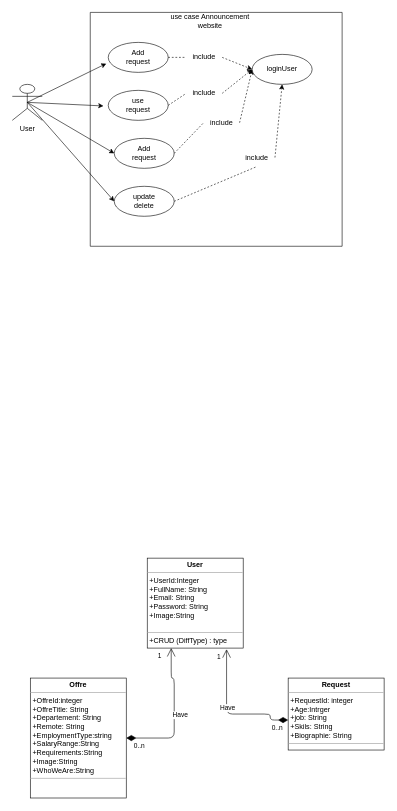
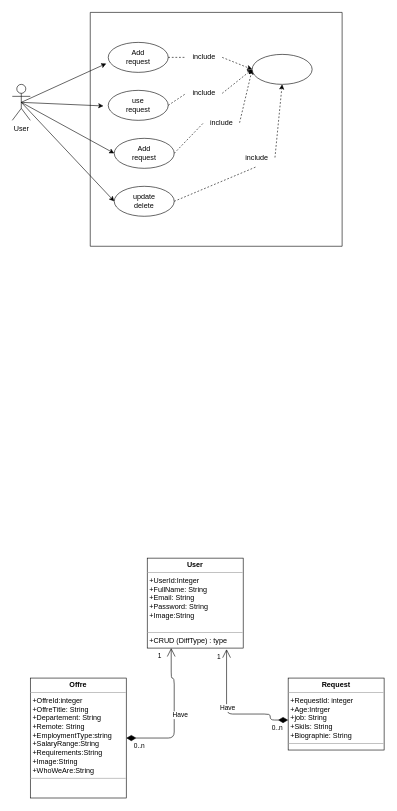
  <mxCell id="0" />
  <mxCell id="1" parent="0" />
  <mxCell id="2" value="" style="swimlane;startSize=0;" parent="1" vertex="1"><mxGeometry x="150" y="20" width="420" height="390" as="geometry" /></mxCell>
- <mxCell id="3" value="use case Announcement website" style="text;html=1;strokeColor=none;fillColor=none;align=center;verticalAlign=middle;whiteSpace=wrap;rounded=0;" parent="2" vertex="1"><mxGeometry x="130" width="140" height="30" as="geometry" /></mxCell>
  <mxCell id="4" style="edgeStyle=none;html=1;exitX=1;exitY=0.5;exitDx=0;exitDy=0;entryX=0;entryY=0.5;entryDx=0;entryDy=0;dashed=1;startArrow=none;" parent="2" source="18" target="13" edge="1"><mxGeometry relative="1" as="geometry" /></mxCell>
  <mxCell id="5" value="" style="ellipse;whiteSpace=wrap;html=1;" parent="2" vertex="1"><mxGeometry x="30" y="50" width="100" height="50" as="geometry" /></mxCell>
  <mxCell id="6" value="Add request" style="text;html=1;strokeColor=none;fillColor=none;align=center;verticalAlign=middle;whiteSpace=wrap;rounded=0;" parent="2" vertex="1"><mxGeometry x="50" y="60" width="60" height="30" as="geometry" /></mxCell>
  <mxCell id="7" style="edgeStyle=none;html=1;exitX=1;exitY=0.5;exitDx=0;exitDy=0;entryX=0;entryY=0.5;entryDx=0;entryDy=0;dashed=1;startArrow=none;" parent="2" source="20" target="13" edge="1"><mxGeometry relative="1" as="geometry" /></mxCell>
  <mxCell id="8" value="" style="ellipse;whiteSpace=wrap;html=1;" parent="2" vertex="1"><mxGeometry x="30" y="130" width="100" height="50" as="geometry" /></mxCell>
  <mxCell id="9" value="use request" style="text;html=1;strokeColor=none;fillColor=none;align=center;verticalAlign=middle;whiteSpace=wrap;rounded=0;" parent="2" vertex="1"><mxGeometry x="50" y="140" width="60" height="30" as="geometry" /></mxCell>
  <mxCell id="10" style="edgeStyle=none;html=1;exitX=1;exitY=0.5;exitDx=0;exitDy=0;entryX=0;entryY=0.5;entryDx=0;entryDy=0;dashed=1;startArrow=none;" parent="2" source="22" target="13" edge="1"><mxGeometry relative="1" as="geometry" /></mxCell>
  <mxCell id="11" value="" style="ellipse;whiteSpace=wrap;html=1;" parent="2" vertex="1"><mxGeometry x="40" y="210" width="100" height="50" as="geometry" /></mxCell>
  <mxCell id="12" value="Add request" style="text;html=1;strokeColor=none;fillColor=none;align=center;verticalAlign=middle;whiteSpace=wrap;rounded=0;" parent="2" vertex="1"><mxGeometry x="60" y="220" width="60" height="30" as="geometry" /></mxCell>
  <mxCell id="13" value="" style="ellipse;whiteSpace=wrap;html=1;" parent="2" vertex="1"><mxGeometry x="270" y="70" width="100" height="50" as="geometry" /></mxCell>
- <mxCell id="14" value="loginUser" style="text;html=1;strokeColor=none;fillColor=none;align=center;verticalAlign=middle;whiteSpace=wrap;rounded=0;" parent="2" vertex="1"><mxGeometry x="290" y="80" width="60" height="30" as="geometry" /></mxCell>
  <mxCell id="15" style="edgeStyle=none;html=1;exitX=1;exitY=0.5;exitDx=0;exitDy=0;entryX=0.5;entryY=1;entryDx=0;entryDy=0;dashed=1;startArrow=none;" parent="2" source="24" target="13" edge="1"><mxGeometry relative="1" as="geometry" /></mxCell>
  <mxCell id="16" value="" style="ellipse;whiteSpace=wrap;html=1;" parent="2" vertex="1"><mxGeometry x="40" y="290" width="100" height="50" as="geometry" /></mxCell>
  <mxCell id="17" value="update delete" style="text;html=1;strokeColor=none;fillColor=none;align=center;verticalAlign=middle;whiteSpace=wrap;rounded=0;" parent="2" vertex="1"><mxGeometry x="60" y="300" width="60" height="30" as="geometry" /></mxCell>
  <mxCell id="18" value="include" style="text;html=1;strokeColor=none;fillColor=none;align=center;verticalAlign=middle;whiteSpace=wrap;rounded=0;" parent="2" vertex="1"><mxGeometry x="160" y="60" width="60" height="30" as="geometry" /></mxCell>
  <mxCell id="19" value="" style="edgeStyle=none;html=1;exitX=1;exitY=0.5;exitDx=0;exitDy=0;entryX=0;entryY=0.5;entryDx=0;entryDy=0;dashed=1;endArrow=none;" parent="2" source="5" target="18" edge="1"><mxGeometry relative="1" as="geometry"><mxPoint x="300" y="265" as="sourcePoint" /><mxPoint x="440" y="285" as="targetPoint" /></mxGeometry></mxCell>
  <mxCell id="20" value="include" style="text;html=1;strokeColor=none;fillColor=none;align=center;verticalAlign=middle;whiteSpace=wrap;rounded=0;" parent="2" vertex="1"><mxGeometry x="160" y="120" width="60" height="30" as="geometry" /></mxCell>
  <mxCell id="21" value="" style="edgeStyle=none;html=1;exitX=1;exitY=0.5;exitDx=0;exitDy=0;entryX=0;entryY=0.5;entryDx=0;entryDy=0;dashed=1;endArrow=none;" parent="2" source="8" target="20" edge="1"><mxGeometry relative="1" as="geometry"><mxPoint x="300" y="345" as="sourcePoint" /><mxPoint x="440" y="285" as="targetPoint" /></mxGeometry></mxCell>
  <mxCell id="22" value="include" style="text;html=1;strokeColor=none;fillColor=none;align=center;verticalAlign=middle;whiteSpace=wrap;rounded=0;" parent="2" vertex="1"><mxGeometry x="189" y="169" width="60" height="30" as="geometry" /></mxCell>
  <mxCell id="23" value="" style="edgeStyle=none;html=1;exitX=1;exitY=0.5;exitDx=0;exitDy=0;entryX=0;entryY=0.5;entryDx=0;entryDy=0;dashed=1;endArrow=none;" parent="2" source="11" target="22" edge="1"><mxGeometry relative="1" as="geometry"><mxPoint x="310" y="425" as="sourcePoint" /><mxPoint x="440" y="285" as="targetPoint" /></mxGeometry></mxCell>
  <mxCell id="24" value="include" style="text;html=1;strokeColor=none;fillColor=none;align=center;verticalAlign=middle;whiteSpace=wrap;rounded=0;" parent="2" vertex="1"><mxGeometry x="248" y="227" width="60" height="30" as="geometry" /></mxCell>
  <mxCell id="25" value="" style="edgeStyle=none;html=1;exitX=1;exitY=0.5;exitDx=0;exitDy=0;entryX=0.5;entryY=1;entryDx=0;entryDy=0;dashed=1;endArrow=none;" parent="2" source="16" target="24" edge="1"><mxGeometry relative="1" as="geometry"><mxPoint x="310" y="505" as="sourcePoint" /><mxPoint x="490" y="310" as="targetPoint" /></mxGeometry></mxCell>
  <mxCell id="26" style="edgeStyle=none;html=1;exitX=0.5;exitY=0.5;exitDx=0;exitDy=0;exitPerimeter=0;entryX=-0.033;entryY=0.707;entryDx=0;entryDy=0;entryPerimeter=0;" parent="1" source="30" target="5" edge="1"><mxGeometry relative="1" as="geometry" /></mxCell>
  <mxCell id="27" style="edgeStyle=none;html=1;exitX=0.5;exitY=0.5;exitDx=0;exitDy=0;exitPerimeter=0;entryX=-0.08;entryY=0.52;entryDx=0;entryDy=0;entryPerimeter=0;" parent="1" source="30" target="8" edge="1"><mxGeometry relative="1" as="geometry" /></mxCell>
  <mxCell id="28" style="edgeStyle=none;html=1;exitX=0.5;exitY=0.5;exitDx=0;exitDy=0;exitPerimeter=0;entryX=0;entryY=0.5;entryDx=0;entryDy=0;" parent="1" source="30" target="11" edge="1"><mxGeometry relative="1" as="geometry" /></mxCell>
  <mxCell id="29" style="edgeStyle=none;html=1;exitX=0.5;exitY=0.5;exitDx=0;exitDy=0;exitPerimeter=0;entryX=0;entryY=0.5;entryDx=0;entryDy=0;" parent="1" source="30" target="16" edge="1"><mxGeometry relative="1" as="geometry" /></mxCell>
- <mxCell id="30" value="User" style="shape=umlActor;verticalLabelPosition=bottom;verticalAlign=top;html=1;outlineConnect=0;" parent="1" vertex="1"><mxGeometry x="20" y="140" width="50" height="60" as="geometry" /></mxCell>
+ <mxCell id="30" value="User" style="shape=umlActor;verticalLabelPosition=bottom;verticalAlign=top;html=1;outlineConnect=0;" parent="1" vertex="1"><mxGeometry x="20" y="140" width="30" height="60" as="geometry" /></mxCell>
  <mxCell id="31" value="&lt;p style=&quot;margin: 0px ; margin-top: 4px ; text-align: center&quot;&gt;&lt;b&gt;User&lt;/b&gt;&lt;/p&gt;&lt;hr size=&quot;1&quot;&gt;&lt;p style=&quot;margin: 0px ; margin-left: 4px&quot;&gt;+UserId:Integer&lt;/p&gt;&lt;p style=&quot;margin: 0px 0px 0px 4px&quot;&gt;+FullName: String&lt;/p&gt;&lt;p style=&quot;margin: 0px 0px 0px 4px&quot;&gt;+Email: String&lt;/p&gt;&lt;p style=&quot;margin: 0px 0px 0px 4px&quot;&gt;+Password: String&lt;/p&gt;&lt;p style=&quot;margin: 0px 0px 0px 4px&quot;&gt;+Image:String&lt;/p&gt;&lt;div&gt;&lt;br&gt;&lt;/div&gt;&lt;hr size=&quot;1&quot;&gt;&lt;p style=&quot;margin: 0px ; margin-left: 4px&quot;&gt;+CRUD (DiffType) : type&lt;/p&gt;" style="verticalAlign=top;align=left;overflow=fill;fontSize=12;fontFamily=Helvetica;html=1;" parent="1" vertex="1"><mxGeometry x="245" y="930" width="160" height="150" as="geometry" /></mxCell>
  <mxCell id="32" value="&lt;p style=&quot;margin: 0px ; margin-top: 4px ; text-align: center&quot;&gt;&lt;b&gt;Request&lt;/b&gt;&lt;/p&gt;&lt;hr size=&quot;1&quot;&gt;&lt;p style=&quot;margin: 0px ; margin-left: 4px&quot;&gt;+RequestId: integer&lt;/p&gt;&lt;p style=&quot;margin: 0px ; margin-left: 4px&quot;&gt;+Age:Intrger&lt;/p&gt;&lt;p style=&quot;margin: 0px ; margin-left: 4px&quot;&gt;+job: String&lt;/p&gt;&lt;p style=&quot;margin: 0px ; margin-left: 4px&quot;&gt;+Skils: String&lt;/p&gt;&lt;p style=&quot;margin: 0px ; margin-left: 4px&quot;&gt;+Biographie: String&lt;/p&gt;&lt;hr size=&quot;1&quot;&gt;&lt;p style=&quot;margin: 0px ; margin-left: 4px&quot;&gt;&lt;br&gt;&lt;/p&gt;" style="verticalAlign=top;align=left;overflow=fill;fontSize=12;fontFamily=Helvetica;html=1;" parent="1" vertex="1"><mxGeometry x="480" y="1130" width="160" height="120" as="geometry" /></mxCell>
  <mxCell id="33" value="&lt;p style=&quot;margin: 0px ; margin-top: 4px ; text-align: center&quot;&gt;&lt;b&gt;Offre&lt;/b&gt;&lt;/p&gt;&lt;hr size=&quot;1&quot;&gt;&lt;p style=&quot;margin: 0px ; margin-left: 4px&quot;&gt;+OffreId:integer&lt;/p&gt;&lt;p style=&quot;margin: 0px ; margin-left: 4px&quot;&gt;+OffreTitle: String&lt;/p&gt;&lt;p style=&quot;margin: 0px ; margin-left: 4px&quot;&gt;+Departement: String&lt;/p&gt;&lt;p style=&quot;margin: 0px ; margin-left: 4px&quot;&gt;+Remote: String&lt;/p&gt;&lt;p style=&quot;margin: 0px ; margin-left: 4px&quot;&gt;+EmploymentType:string&lt;/p&gt;&lt;p style=&quot;margin: 0px ; margin-left: 4px&quot;&gt;+SalaryRange:String&lt;/p&gt;&lt;p style=&quot;margin: 0px ; margin-left: 4px&quot;&gt;+Requirements:String&lt;/p&gt;&lt;p style=&quot;margin: 0px ; margin-left: 4px&quot;&gt;+Image:String&lt;/p&gt;&lt;p style=&quot;margin: 0px ; margin-left: 4px&quot;&gt;+WhoWeAre:String&lt;/p&gt;&lt;hr size=&quot;1&quot;&gt;&lt;p style=&quot;margin: 0px ; margin-left: 4px&quot;&gt;&lt;br&gt;&lt;/p&gt;" style="verticalAlign=top;align=left;overflow=fill;fontSize=12;fontFamily=Helvetica;html=1;" parent="1" vertex="1"><mxGeometry x="50" y="1130" width="160" height="200" as="geometry" /></mxCell>
  <mxCell id="34" value="Have" style="endArrow=open;html=1;endSize=12;startArrow=diamondThin;startSize=14;startFill=1;edgeStyle=orthogonalEdgeStyle;entryX=0.827;entryY=1.013;entryDx=0;entryDy=0;entryPerimeter=0;" parent="1" edge="1" target="31" source="32"><mxGeometry x="0.006" y="-10" relative="1" as="geometry"><mxPoint x="460" y="1190" as="sourcePoint" /><mxPoint x="500" y="1190" as="targetPoint" /><Array as="points"><mxPoint x="450" y="1200" /><mxPoint x="450" y="1190" /><mxPoint x="377" y="1190" /></Array><mxPoint as="offset" /></mxGeometry></mxCell>
  <mxCell id="35" value="0..n" style="edgeLabel;resizable=0;html=1;align=left;verticalAlign=top;" parent="34" connectable="0" vertex="1"><mxGeometry x="-1" relative="1" as="geometry"><mxPoint x="-29" as="offset" /></mxGeometry></mxCell>
  <mxCell id="36" value="1" style="edgeLabel;resizable=0;html=1;align=right;verticalAlign=top;" parent="34" connectable="0" vertex="1"><mxGeometry x="1" relative="1" as="geometry"><mxPoint x="-9" as="offset" /></mxGeometry></mxCell>
  <mxCell id="37" value="Have" style="endArrow=open;html=1;endSize=12;startArrow=diamondThin;startSize=14;startFill=1;edgeStyle=orthogonalEdgeStyle;entryX=0.25;entryY=1;entryDx=0;entryDy=0;exitX=1;exitY=0.5;exitDx=0;exitDy=0;" parent="1" target="31" edge="1" source="33"><mxGeometry x="0.006" y="-10" relative="1" as="geometry"><mxPoint x="220" y="1210" as="sourcePoint" /><mxPoint x="250" y="1160" as="targetPoint" /><Array as="points"><mxPoint x="290" y="1230" /><mxPoint x="290" y="1130" /><mxPoint x="285" y="1130" /></Array><mxPoint as="offset" /></mxGeometry></mxCell>
  <mxCell id="38" value="0..n" style="edgeLabel;resizable=0;html=1;align=left;verticalAlign=top;" parent="37" connectable="0" vertex="1"><mxGeometry x="-1" relative="1" as="geometry"><mxPoint x="11" as="offset" /></mxGeometry></mxCell>
  <mxCell id="39" value="1" style="edgeLabel;resizable=0;html=1;align=right;verticalAlign=top;" parent="37" connectable="0" vertex="1"><mxGeometry x="1" relative="1" as="geometry"><mxPoint x="-16" as="offset" /></mxGeometry></mxCell>
